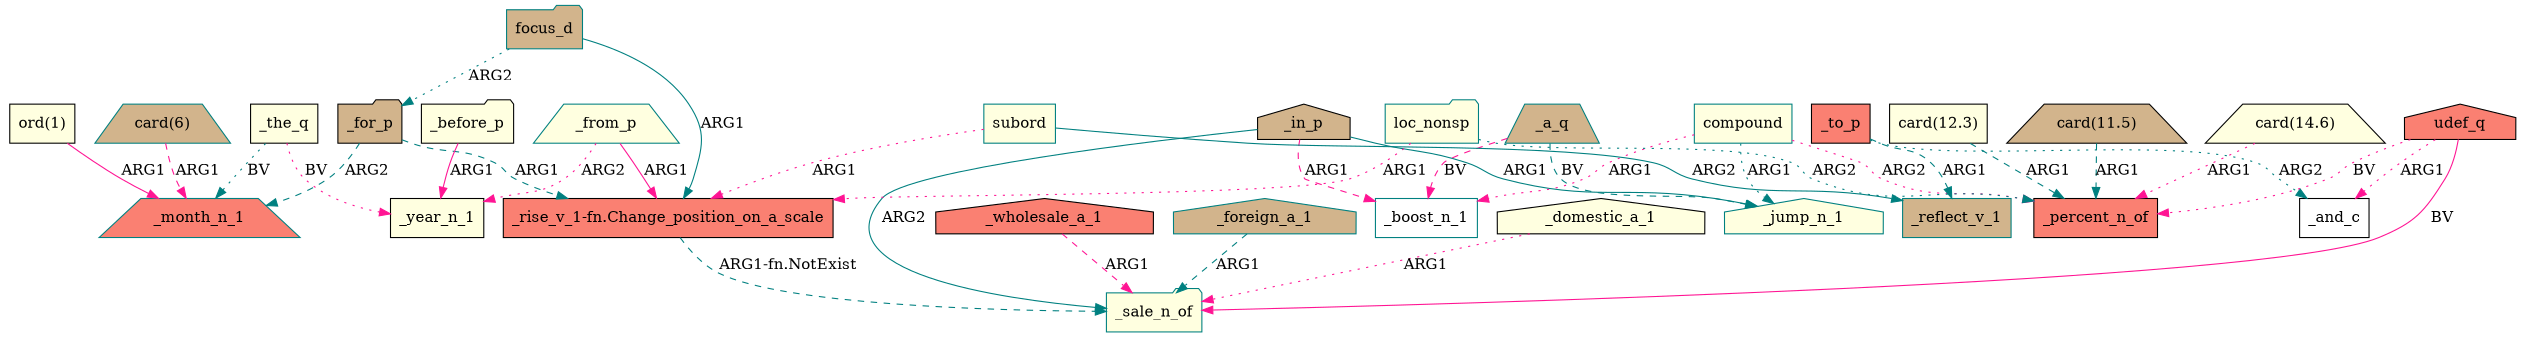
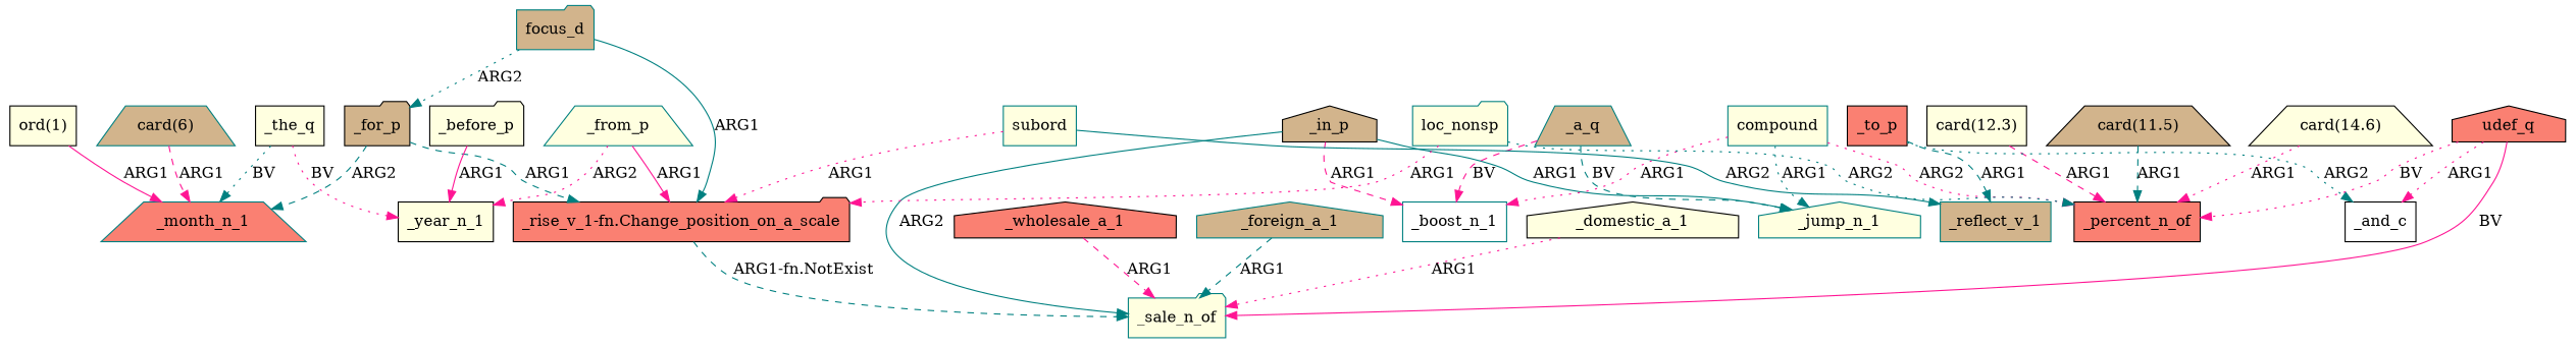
  digraph {
    node [color=black fillcolor=lightyellow shape=box style=filled]
    edge [color=deeppink style=dotted]
    _for_p [fillcolor=tan shape=folder]
    _month_n_1 [color=teal fillcolor=salmon shape=trapezium]
-   "_rise_v_1-fn.Change_position_on_a_scale" [fillcolor=salmon]
+   "_rise_v_1-fn.Change_position_on_a_scale" [fillcolor=salmon shape=folder]
    _sale_n_of [color=teal shape=folder]
    _in_p [fillcolor=tan shape=house]
    _boost_n_1 [color=teal fillcolor=white]
    _jump_n_1 [color=teal shape=house]
    _before_p [shape=folder]
    _year_n_1
    compound [color=teal]
    _percent_n_of [fillcolor=salmon]
    "card(12.3)"
    "card(11.5)" [fillcolor=tan shape=trapezium]
    _to_p [fillcolor=salmon]
    _and_c [fillcolor=white]
    _reflect_v_1 [color=teal fillcolor=tan]
    _a_q [color=teal fillcolor=tan shape=trapezium]
    focus_d [color=teal fillcolor=tan shape=folder]
    _from_p [color=teal shape=trapezium]
    "card(14.6)" [shape=trapezium]
    _wholesale_a_1 [fillcolor=salmon shape=house]
    _foreign_a_1 [color=teal fillcolor=tan shape=house]
    subord [color=teal]
    _the_q
    loc_nonsp [color=teal shape=folder]
    udef_q [fillcolor=salmon shape=house]
    "ord(1)"
    "card(6)" [color=teal fillcolor=tan shape=trapezium]
    _domestic_a_1 [shape=house]
    _for_p -> _month_n_1 [color=teal label=ARG2 style=dashed]
    _for_p -> "_rise_v_1-fn.Change_position_on_a_scale" [color=teal label=ARG1 style=dashed]
    "_rise_v_1-fn.Change_position_on_a_scale" -> _sale_n_of [color=teal label="ARG1-fn.NotExist" style=dashed]
    _in_p -> _sale_n_of [color=teal label=ARG2 style=solid]
    _in_p -> _boost_n_1 [label=ARG1 style=dashed]
    _in_p -> _jump_n_1 [color=teal label=ARG1 style=solid]
    _before_p -> _year_n_1 [label=ARG1 style=solid]
    compound -> _boost_n_1 [label=ARG1]
    compound -> _jump_n_1 [color=teal label=ARG1]
    compound -> _percent_n_of [label=ARG2]
-   "card(12.3)" -> _percent_n_of [color=teal label=ARG1 style=dashed]
+   "card(12.3)" -> _percent_n_of [label=ARG1 style=dashed]
    "card(11.5)" -> _percent_n_of [color=teal label=ARG1 style=dashed]
    _to_p -> _and_c [color=teal label=ARG2]
    _to_p -> _reflect_v_1 [color=teal label=ARG1 style=dashed]
    _a_q -> _boost_n_1 [label=BV style=dashed]
    _a_q -> _jump_n_1 [color=teal label=BV style=dashed]
    focus_d -> _for_p [color=teal label=ARG2]
    focus_d -> "_rise_v_1-fn.Change_position_on_a_scale" [color=teal label=ARG1 style=solid]
    _from_p -> "_rise_v_1-fn.Change_position_on_a_scale" [label=ARG1 style=solid]
    _from_p -> _year_n_1 [label=ARG2]
    "card(14.6)" -> _percent_n_of [label=ARG1]
    _wholesale_a_1 -> _sale_n_of [label=ARG1 style=dashed]
    _foreign_a_1 -> _sale_n_of [color=teal label=ARG1 style=dashed]
    subord -> "_rise_v_1-fn.Change_position_on_a_scale" [label=ARG1]
    subord -> _reflect_v_1 [color=teal label=ARG2 style=solid]
    _the_q -> _month_n_1 [color=teal label=BV]
    _the_q -> _year_n_1 [label=BV]
    loc_nonsp -> "_rise_v_1-fn.Change_position_on_a_scale" [label=ARG1]
    loc_nonsp -> _percent_n_of [color=teal label=ARG2]
    udef_q -> _sale_n_of [label=BV style=solid]
    udef_q -> _percent_n_of [label=BV]
    udef_q -> _and_c [label=ARG1]
    "ord(1)" -> _month_n_1 [label=ARG1 style=solid]
    "card(6)" -> _month_n_1 [label=ARG1 style=dashed]
    _domestic_a_1 -> _sale_n_of [label=ARG1]
  }
